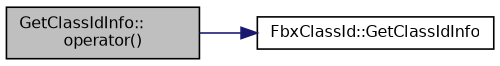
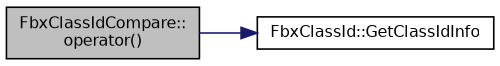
  digraph {
    rankdir=LR
    node [color=black fontname=Helvetica fontsize=10 shape=record style=filled]
-   n1 [fillcolor=grey75 fontcolor=black height=0.2 label="GetClassIdInfo::\loperator()" width=0.4]
+   n1 [fillcolor=grey75 fontcolor=black height=0.2 label="FbxClassIdCompare::\loperator()" width=0.4]
    n2 [fillcolor=white height=0.2 label="FbxClassId::GetClassIdInfo" width=0.4]
    n1 -> n2 [color=midnightblue fontname=Helvetica fontsize=10 labelfontname=Helvetica labelfontsize=10 style=solid]
  }
